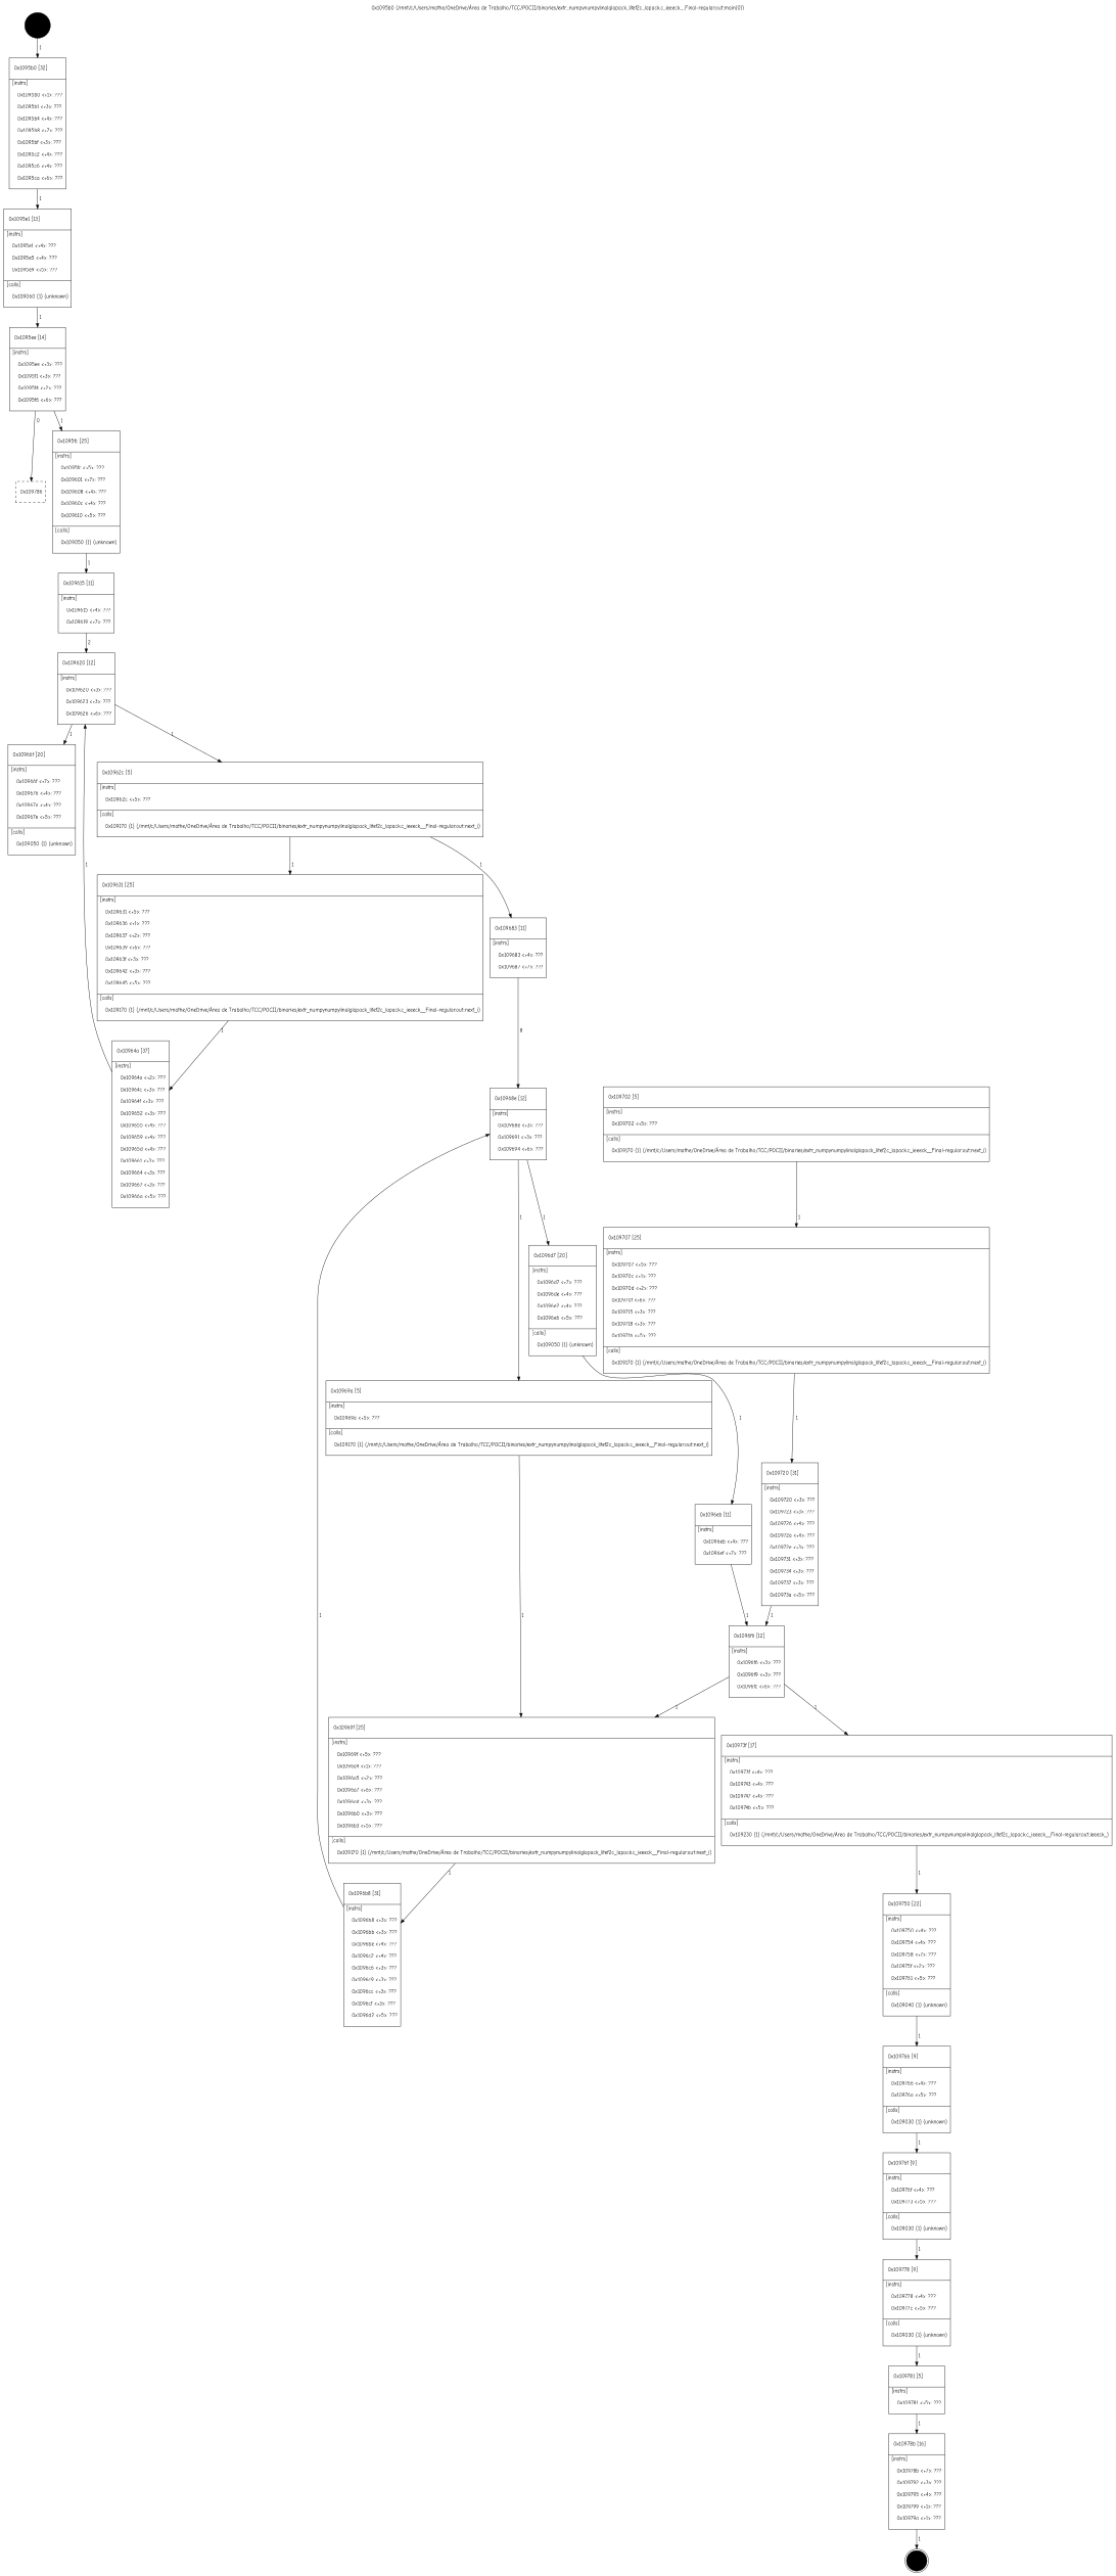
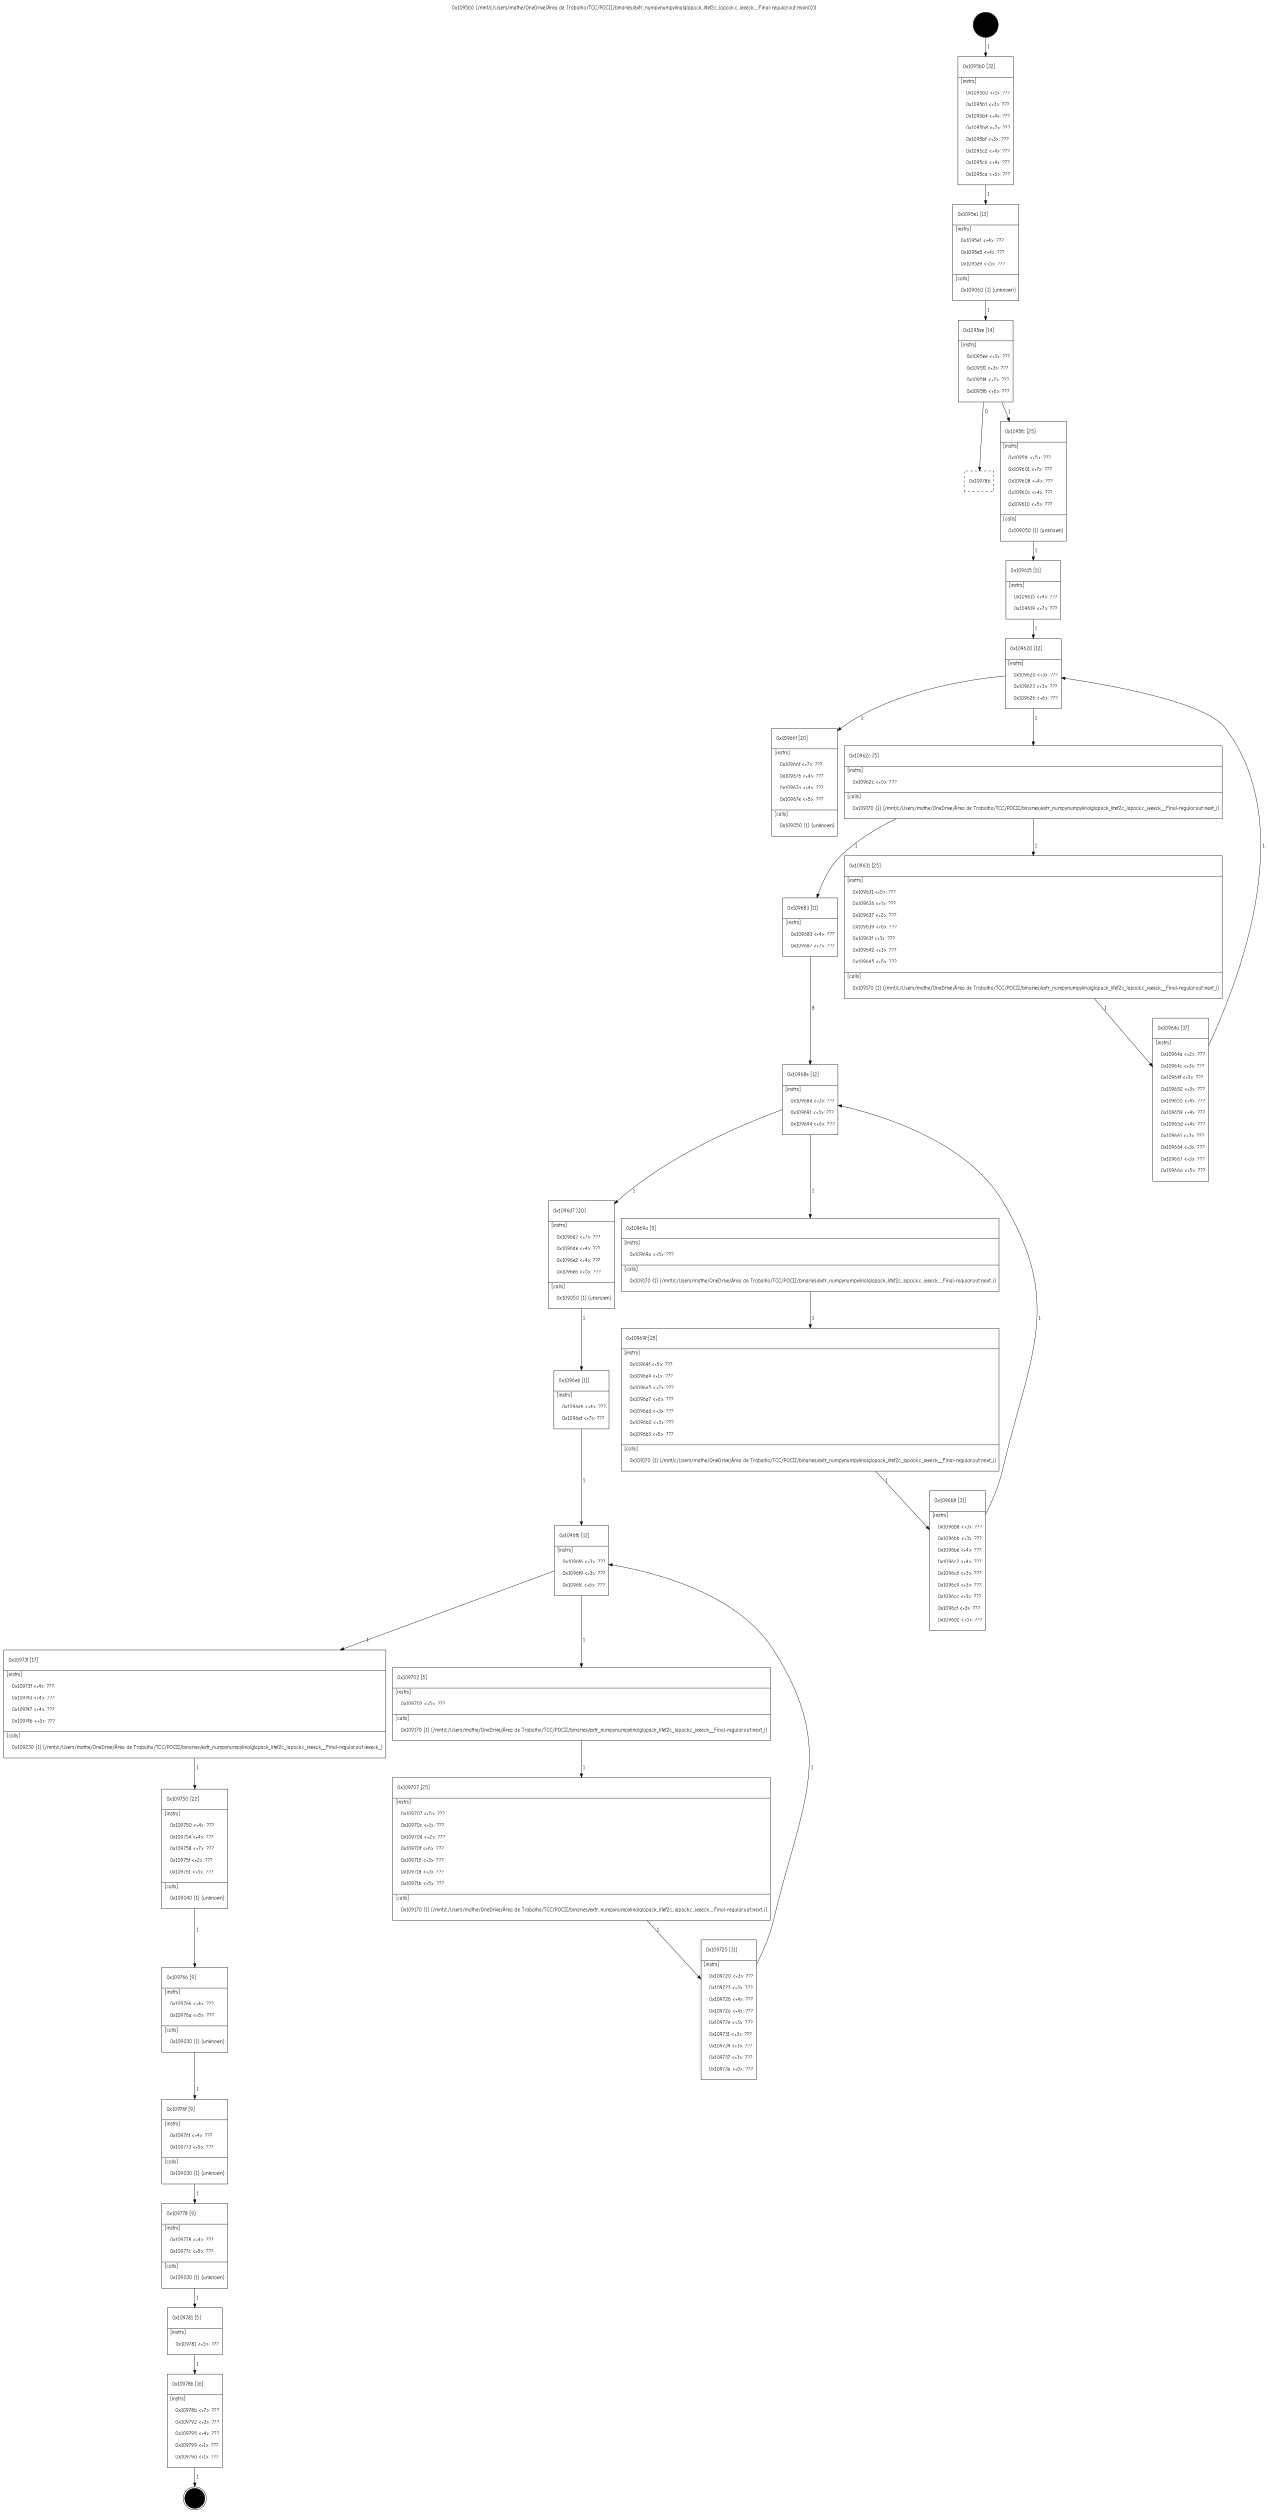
  digraph {
    fontname="Comic Neue"
    label="0x1095b0 (/mnt/c/Users/mathe/OneDrive/Área de Trabalho/TCC/POCII/binaries/extr_numpynumpylinalglapack_litef2c_lapack.c_ieeeck__Final-regular.out::main(0))"
    labelloc=t
    node [fontname="Comic Neue" shape=record]
    edge [fontname="Comic Neue"]
    Entry [fillcolor=black height=0.3 shape=circle style=filled width=0.3]
    n2 [label="{\n     0x1095b0 [32]\l\n     | [instrs]\l\n     &nbsp;&nbsp;0x1095b0 \<+1\>: ???\l\n     &nbsp;&nbsp;0x1095b1 \<+3\>: ???\l\n     &nbsp;&nbsp;0x1095b4 \<+4\>: ???\l\n     &nbsp;&nbsp;0x1095b8 \<+7\>: ???\l\n     &nbsp;&nbsp;0x1095bf \<+3\>: ???\l\n     &nbsp;&nbsp;0x1095c2 \<+4\>: ???\l\n     &nbsp;&nbsp;0x1095c6 \<+4\>: ???\l\n     &nbsp;&nbsp;0x1095ca \<+6\>: ???\l\n  }"]
    n3 [label="{\n     0x1095e1 [13]\l\n     | [instrs]\l\n     &nbsp;&nbsp;0x1095e1 \<+4\>: ???\l\n     &nbsp;&nbsp;0x1095e5 \<+4\>: ???\l\n     &nbsp;&nbsp;0x1095e9 \<+5\>: ???\l\n     | [calls]\l\n     &nbsp;&nbsp;0x109060 \{1\} (unknown)\l\n  }"]
    n4 [label="{\n     0x1095ee [14]\l\n     | [instrs]\l\n     &nbsp;&nbsp;0x1095ee \<+3\>: ???\l\n     &nbsp;&nbsp;0x1095f1 \<+3\>: ???\l\n     &nbsp;&nbsp;0x1095f4 \<+2\>: ???\l\n     &nbsp;&nbsp;0x1095f6 \<+6\>: ???\l\n  }"]
    n5 [label="{\n     0x109786\l\n  }" style=dashed]
    n6 [label="{\n     0x1095fc [25]\l\n     | [instrs]\l\n     &nbsp;&nbsp;0x1095fc \<+5\>: ???\l\n     &nbsp;&nbsp;0x109601 \<+7\>: ???\l\n     &nbsp;&nbsp;0x109608 \<+4\>: ???\l\n     &nbsp;&nbsp;0x10960c \<+4\>: ???\l\n     &nbsp;&nbsp;0x109610 \<+5\>: ???\l\n     | [calls]\l\n     &nbsp;&nbsp;0x109050 \{1\} (unknown)\l\n  }"]
    n7 [label="{\n     0x109615 [11]\l\n     | [instrs]\l\n     &nbsp;&nbsp;0x109615 \<+4\>: ???\l\n     &nbsp;&nbsp;0x109619 \<+7\>: ???\l\n  }"]
    n8 [label="{\n     0x109620 [12]\l\n     | [instrs]\l\n     &nbsp;&nbsp;0x109620 \<+3\>: ???\l\n     &nbsp;&nbsp;0x109623 \<+3\>: ???\l\n     &nbsp;&nbsp;0x109626 \<+6\>: ???\l\n  }"]
    Exit [fillcolor=black height=0.3 peripheries=2 shape=circle style=filled width=0.3]
    n10 [label="{\n     0x10966f [20]\l\n     | [instrs]\l\n     &nbsp;&nbsp;0x10966f \<+7\>: ???\l\n     &nbsp;&nbsp;0x109676 \<+4\>: ???\l\n     &nbsp;&nbsp;0x10967a \<+4\>: ???\l\n     &nbsp;&nbsp;0x10967e \<+5\>: ???\l\n     | [calls]\l\n     &nbsp;&nbsp;0x109050 \{1\} (unknown)\l\n  }"]
    n11 [label="{\n     0x10962c [5]\l\n     | [instrs]\l\n     &nbsp;&nbsp;0x10962c \<+5\>: ???\l\n     | [calls]\l\n     &nbsp;&nbsp;0x109170 \{1\} (/mnt/c/Users/mathe/OneDrive/Área de Trabalho/TCC/POCII/binaries/extr_numpynumpylinalglapack_litef2c_lapack.c_ieeeck__Final-regular.out::next_i)\l\n  }"]
    n12 [label="{\n     0x109683 [11]\l\n     | [instrs]\l\n     &nbsp;&nbsp;0x109683 \<+4\>: ???\l\n     &nbsp;&nbsp;0x109687 \<+7\>: ???\l\n  }"]
    n13 [label="{\n     0x109631 [25]\l\n     | [instrs]\l\n     &nbsp;&nbsp;0x109631 \<+5\>: ???\l\n     &nbsp;&nbsp;0x109636 \<+1\>: ???\l\n     &nbsp;&nbsp;0x109637 \<+2\>: ???\l\n     &nbsp;&nbsp;0x109639 \<+6\>: ???\l\n     &nbsp;&nbsp;0x10963f \<+3\>: ???\l\n     &nbsp;&nbsp;0x109642 \<+3\>: ???\l\n     &nbsp;&nbsp;0x109645 \<+5\>: ???\l\n     | [calls]\l\n     &nbsp;&nbsp;0x109170 \{1\} (/mnt/c/Users/mathe/OneDrive/Área de Trabalho/TCC/POCII/binaries/extr_numpynumpylinalglapack_litef2c_lapack.c_ieeeck__Final-regular.out::next_i)\l\n  }"]
    n14 [label="{\n     0x10968e [12]\l\n     | [instrs]\l\n     &nbsp;&nbsp;0x10968e \<+3\>: ???\l\n     &nbsp;&nbsp;0x109691 \<+3\>: ???\l\n     &nbsp;&nbsp;0x109694 \<+6\>: ???\l\n  }"]
    n15 [label="{\n     0x10964a [37]\l\n     | [instrs]\l\n     &nbsp;&nbsp;0x10964a \<+2\>: ???\l\n     &nbsp;&nbsp;0x10964c \<+3\>: ???\l\n     &nbsp;&nbsp;0x10964f \<+3\>: ???\l\n     &nbsp;&nbsp;0x109652 \<+3\>: ???\l\n     &nbsp;&nbsp;0x109655 \<+4\>: ???\l\n     &nbsp;&nbsp;0x109659 \<+4\>: ???\l\n     &nbsp;&nbsp;0x10965d \<+4\>: ???\l\n     &nbsp;&nbsp;0x109661 \<+3\>: ???\l\n     &nbsp;&nbsp;0x109664 \<+3\>: ???\l\n     &nbsp;&nbsp;0x109667 \<+3\>: ???\l\n     &nbsp;&nbsp;0x10966a \<+5\>: ???\l\n  }"]
    n16 [label="{\n     0x1096d7 [20]\l\n     | [instrs]\l\n     &nbsp;&nbsp;0x1096d7 \<+7\>: ???\l\n     &nbsp;&nbsp;0x1096de \<+4\>: ???\l\n     &nbsp;&nbsp;0x1096e2 \<+4\>: ???\l\n     &nbsp;&nbsp;0x1096e6 \<+5\>: ???\l\n     | [calls]\l\n     &nbsp;&nbsp;0x109050 \{1\} (unknown)\l\n  }"]
    n17 [label="{\n     0x10969a [5]\l\n     | [instrs]\l\n     &nbsp;&nbsp;0x10969a \<+5\>: ???\l\n     | [calls]\l\n     &nbsp;&nbsp;0x109170 \{1\} (/mnt/c/Users/mathe/OneDrive/Área de Trabalho/TCC/POCII/binaries/extr_numpynumpylinalglapack_litef2c_lapack.c_ieeeck__Final-regular.out::next_i)\l\n  }"]
    n18 [label="{\n     0x1096eb [11]\l\n     | [instrs]\l\n     &nbsp;&nbsp;0x1096eb \<+4\>: ???\l\n     &nbsp;&nbsp;0x1096ef \<+7\>: ???\l\n  }"]
    n19 [label="{\n     0x10969f [25]\l\n     | [instrs]\l\n     &nbsp;&nbsp;0x10969f \<+5\>: ???\l\n     &nbsp;&nbsp;0x1096a4 \<+1\>: ???\l\n     &nbsp;&nbsp;0x1096a5 \<+2\>: ???\l\n     &nbsp;&nbsp;0x1096a7 \<+6\>: ???\l\n     &nbsp;&nbsp;0x1096ad \<+3\>: ???\l\n     &nbsp;&nbsp;0x1096b0 \<+3\>: ???\l\n     &nbsp;&nbsp;0x1096b3 \<+5\>: ???\l\n     | [calls]\l\n     &nbsp;&nbsp;0x109170 \{1\} (/mnt/c/Users/mathe/OneDrive/Área de Trabalho/TCC/POCII/binaries/extr_numpynumpylinalglapack_litef2c_lapack.c_ieeeck__Final-regular.out::next_i)\l\n  }"]
    n20 [label="{\n     0x1096f6 [12]\l\n     | [instrs]\l\n     &nbsp;&nbsp;0x1096f6 \<+3\>: ???\l\n     &nbsp;&nbsp;0x1096f9 \<+3\>: ???\l\n     &nbsp;&nbsp;0x1096fc \<+6\>: ???\l\n  }"]
    n21 [label="{\n     0x1096b8 [31]\l\n     | [instrs]\l\n     &nbsp;&nbsp;0x1096b8 \<+3\>: ???\l\n     &nbsp;&nbsp;0x1096bb \<+3\>: ???\l\n     &nbsp;&nbsp;0x1096be \<+4\>: ???\l\n     &nbsp;&nbsp;0x1096c2 \<+4\>: ???\l\n     &nbsp;&nbsp;0x1096c6 \<+3\>: ???\l\n     &nbsp;&nbsp;0x1096c9 \<+3\>: ???\l\n     &nbsp;&nbsp;0x1096cc \<+3\>: ???\l\n     &nbsp;&nbsp;0x1096cf \<+3\>: ???\l\n     &nbsp;&nbsp;0x1096d2 \<+5\>: ???\l\n  }"]
    n22 [label="{\n     0x10973f [17]\l\n     | [instrs]\l\n     &nbsp;&nbsp;0x10973f \<+4\>: ???\l\n     &nbsp;&nbsp;0x109743 \<+4\>: ???\l\n     &nbsp;&nbsp;0x109747 \<+4\>: ???\l\n     &nbsp;&nbsp;0x10974b \<+5\>: ???\l\n     | [calls]\l\n     &nbsp;&nbsp;0x109230 \{1\} (/mnt/c/Users/mathe/OneDrive/Área de Trabalho/TCC/POCII/binaries/extr_numpynumpylinalglapack_litef2c_lapack.c_ieeeck__Final-regular.out::ieeeck_)\l\n  }"]
    n23 [label="{\n     0x109702 [5]\l\n     | [instrs]\l\n     &nbsp;&nbsp;0x109702 \<+5\>: ???\l\n     | [calls]\l\n     &nbsp;&nbsp;0x109170 \{1\} (/mnt/c/Users/mathe/OneDrive/Área de Trabalho/TCC/POCII/binaries/extr_numpynumpylinalglapack_litef2c_lapack.c_ieeeck__Final-regular.out::next_i)\l\n  }"]
    n24 [label="{\n     0x109750 [22]\l\n     | [instrs]\l\n     &nbsp;&nbsp;0x109750 \<+4\>: ???\l\n     &nbsp;&nbsp;0x109754 \<+4\>: ???\l\n     &nbsp;&nbsp;0x109758 \<+7\>: ???\l\n     &nbsp;&nbsp;0x10975f \<+2\>: ???\l\n     &nbsp;&nbsp;0x109761 \<+5\>: ???\l\n     | [calls]\l\n     &nbsp;&nbsp;0x109040 \{1\} (unknown)\l\n  }"]
    n25 [label="{\n     0x109707 [25]\l\n     | [instrs]\l\n     &nbsp;&nbsp;0x109707 \<+5\>: ???\l\n     &nbsp;&nbsp;0x10970c \<+1\>: ???\l\n     &nbsp;&nbsp;0x10970d \<+2\>: ???\l\n     &nbsp;&nbsp;0x10970f \<+6\>: ???\l\n     &nbsp;&nbsp;0x109715 \<+3\>: ???\l\n     &nbsp;&nbsp;0x109718 \<+3\>: ???\l\n     &nbsp;&nbsp;0x10971b \<+5\>: ???\l\n     | [calls]\l\n     &nbsp;&nbsp;0x109170 \{1\} (/mnt/c/Users/mathe/OneDrive/Área de Trabalho/TCC/POCII/binaries/extr_numpynumpylinalglapack_litef2c_lapack.c_ieeeck__Final-regular.out::next_i)\l\n  }"]
    n26 [label="{\n     0x109766 [9]\l\n     | [instrs]\l\n     &nbsp;&nbsp;0x109766 \<+4\>: ???\l\n     &nbsp;&nbsp;0x10976a \<+5\>: ???\l\n     | [calls]\l\n     &nbsp;&nbsp;0x109030 \{1\} (unknown)\l\n  }"]
    n27 [label="{\n     0x109720 [31]\l\n     | [instrs]\l\n     &nbsp;&nbsp;0x109720 \<+3\>: ???\l\n     &nbsp;&nbsp;0x109723 \<+3\>: ???\l\n     &nbsp;&nbsp;0x109726 \<+4\>: ???\l\n     &nbsp;&nbsp;0x10972a \<+4\>: ???\l\n     &nbsp;&nbsp;0x10972e \<+3\>: ???\l\n     &nbsp;&nbsp;0x109731 \<+3\>: ???\l\n     &nbsp;&nbsp;0x109734 \<+3\>: ???\l\n     &nbsp;&nbsp;0x109737 \<+3\>: ???\l\n     &nbsp;&nbsp;0x10973a \<+5\>: ???\l\n  }"]
    n28 [label="{\n     0x10976f [9]\l\n     | [instrs]\l\n     &nbsp;&nbsp;0x10976f \<+4\>: ???\l\n     &nbsp;&nbsp;0x109773 \<+5\>: ???\l\n     | [calls]\l\n     &nbsp;&nbsp;0x109030 \{1\} (unknown)\l\n  }"]
    n29 [label="{\n     0x109778 [9]\l\n     | [instrs]\l\n     &nbsp;&nbsp;0x109778 \<+4\>: ???\l\n     &nbsp;&nbsp;0x10977c \<+5\>: ???\l\n     | [calls]\l\n     &nbsp;&nbsp;0x109030 \{1\} (unknown)\l\n  }"]
    n30 [label="{\n     0x109781 [5]\l\n     | [instrs]\l\n     &nbsp;&nbsp;0x109781 \<+5\>: ???\l\n  }"]
    n31 [label="{\n     0x10978b [16]\l\n     | [instrs]\l\n     &nbsp;&nbsp;0x10978b \<+7\>: ???\l\n     &nbsp;&nbsp;0x109792 \<+3\>: ???\l\n     &nbsp;&nbsp;0x109795 \<+4\>: ???\l\n     &nbsp;&nbsp;0x109799 \<+1\>: ???\l\n     &nbsp;&nbsp;0x10979a \<+1\>: ???\l\n  }"]
    Entry -> n2 [label=" 1"]
    n2 -> n3 [label=" 1"]
    n3 -> n4 [label=" 1"]
    n4 -> n5 [label=" 0"]
    n4 -> n6 [label=" 1"]
    n6 -> n7 [label=" 1"]
-   n7 -> n8 [label=" 2"]
+   n7 -> n8 [label=" 1"]
    n8 -> n10 [label=" 1"]
    n8 -> n11 [label=" 1"]
    n11 -> n12 [label=" 1"]
    n11 -> n13 [label=" 1"]
    n12 -> n14 [label=" 8"]
    n13 -> n15 [label=" 1"]
    n14 -> n16 [label=" 1"]
    n14 -> n17 [label=" 1"]
    n15 -> n8 [label=" 1"]
    n16 -> n18 [label=" 1"]
    n17 -> n19 [label=" 1"]
    n18 -> n20 [label=" 1"]
    n19 -> n21 [label=" 1"]
    n20 -> n22 [label=" 1"]
-   n20 -> n19 [label=" 1"]
+   n20 -> n23 [label=" 1"]
    n21 -> n14 [label=" 1"]
    n22 -> n24 [label=" 1"]
    n23 -> n25 [label=" 1"]
    n24 -> n26 [label=" 1"]
    n25 -> n27 [label=" 1"]
    n26 -> n28 [label=" 1"]
    n27 -> n20 [label=" 1"]
    n28 -> n29 [label=" 1"]
    n29 -> n30 [label=" 1"]
    n30 -> n31 [label=" 1"]
    n31 -> Exit [label=" 1"]
  }
